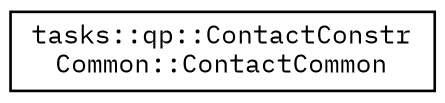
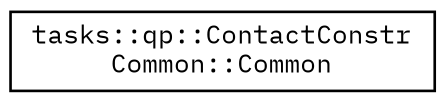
  digraph {
    rankdir=LR
    fontname="IBM Plex Mono"
-   n1 [color=black fillcolor=white fontname="IBM Plex Mono" fontsize=10 height=0.2 label="tasks::qp::ContactConstr\lCommon::ContactCommon" shape=record style=filled width=0.4]
+   n1 [color=black fillcolor=white fontname="IBM Plex Mono" fontsize=10 height=0.2 label="tasks::qp::ContactConstr\lCommon::Common" shape=record style=filled width=0.4]
  }
